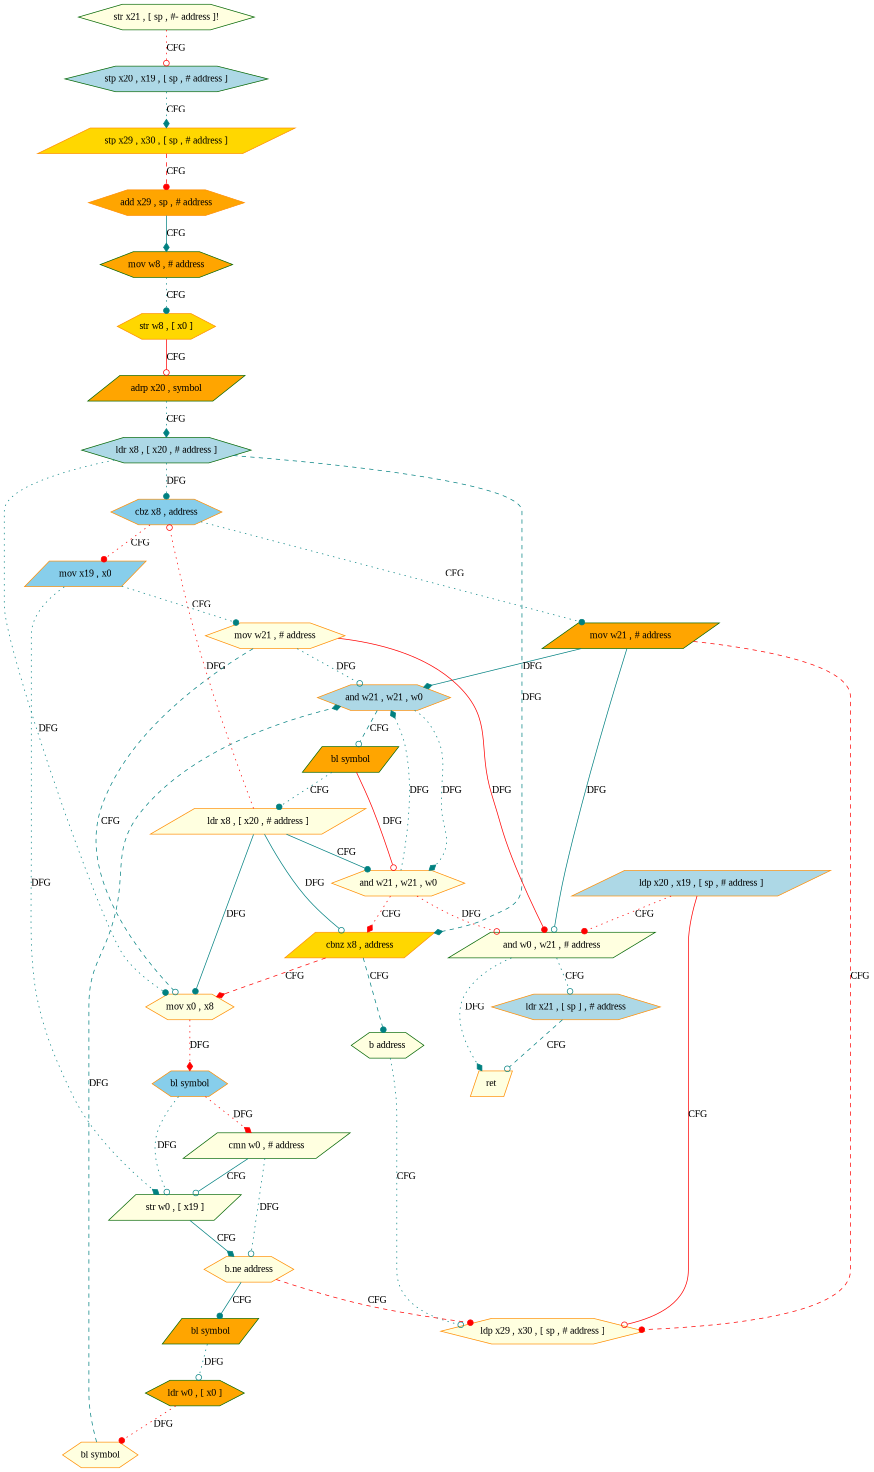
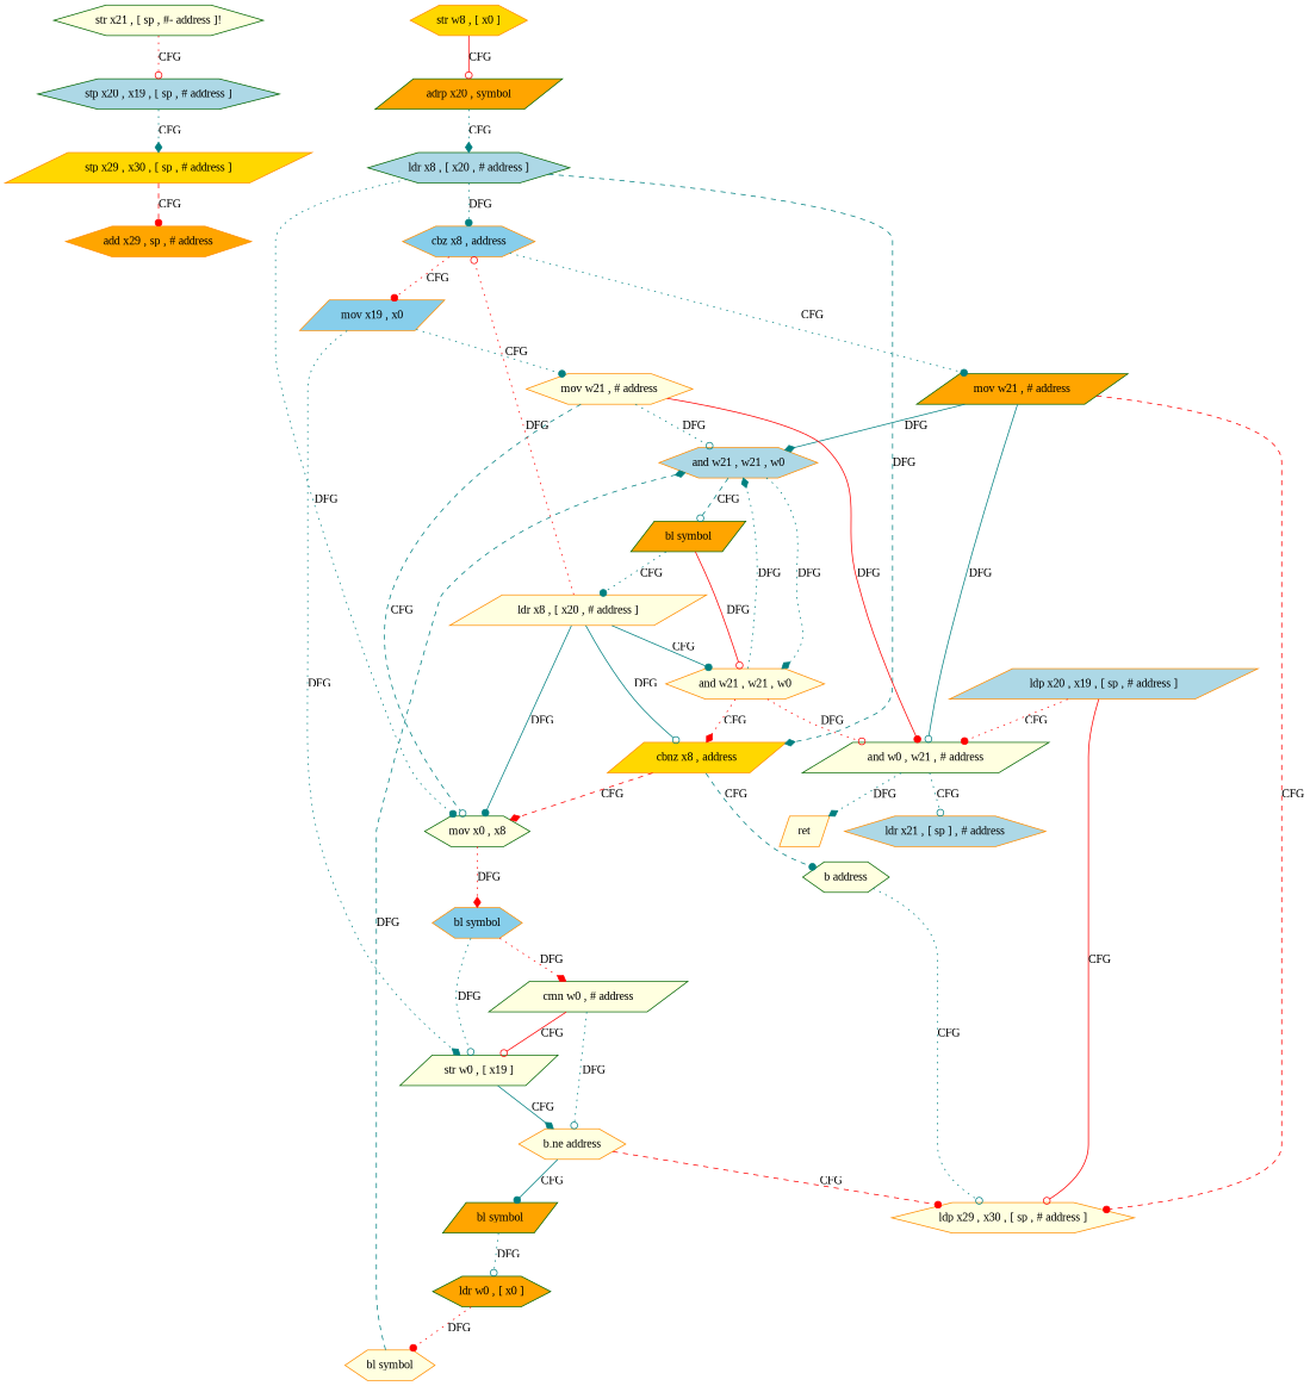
  digraph {
    fontname="Liberation Serif"
    node [color=darkorange fillcolor=lightyellow fontname="Liberation Serif" shape=hexagon style=filled]
    edge [arrowhead=odot color=teal fontname="Liberation Serif" style=dotted]
    n1 [color=darkgreen label="str x21 , [ sp , #- address ]!"]
    n2 [color=darkgreen fillcolor=lightblue label="stp x20 , x19 , [ sp , # address ]"]
    n3 [fillcolor=gold label="stp x29 , x30 , [ sp , # address ]" shape=parallelogram]
    n4 [fillcolor=orange label="add x29 , sp , # address"]
-   n5 [color=darkgreen fillcolor=orange label="mov w8 , # address"]
    n6 [fillcolor=gold label="str w8 , [ x0 ]"]
    n7 [color=darkgreen fillcolor=orange label="adrp x20 , symbol" shape=parallelogram]
    n8 [color=darkgreen fillcolor=lightblue label="ldr x8 , [ x20 , # address ]"]
    n9 [fillcolor=skyblue label="cbz x8 , address"]
-   n10 [label="mov x0 , x8"]
+   n10 [color=darkgreen label="mov x0 , x8"]
    n11 [fillcolor=gold label="cbnz x8 , address" shape=parallelogram]
    n12 [color=darkgreen fillcolor=orange label="mov w21 , # address" shape=parallelogram]
    n13 [fillcolor=skyblue label="mov x19 , x0" shape=parallelogram]
    n14 [fillcolor=skyblue label="bl symbol"]
    n15 [color=darkgreen label="b address"]
    n16 [label="ldp x29 , x30 , [ sp , # address ]"]
    n17 [color=darkgreen label="and w0 , w21 , # address" shape=parallelogram]
    n18 [fillcolor=lightblue label="and w21 , w21 , w0"]
    n19 [label="mov w21 , # address"]
    n20 [color=darkgreen label="str w0 , [ x19 ]" shape=parallelogram]
    n21 [fillcolor=lightblue label="ldr x21 , [ sp ] , # address"]
    n22 [label=ret shape=parallelogram]
    n23 [color=darkgreen fillcolor=orange label="bl symbol" shape=parallelogram]
    n24 [label="and w21 , w21 , w0"]
    n25 [label="b.ne address"]
    n26 [fillcolor=lightblue label="ldp x20 , x19 , [ sp , # address ]" shape=parallelogram]
    n27 [color=darkgreen label="cmn w0 , # address" shape=parallelogram]
    n28 [color=darkgreen fillcolor=orange label="bl symbol" shape=parallelogram]
    n29 [color=darkgreen fillcolor=orange label="ldr w0 , [ x0 ]"]
    n30 [label="bl symbol"]
    n31 [label="ldr x8 , [ x20 , # address ]" shape=parallelogram]
    n1 -> n2 [color=red label=CFG]
    n2 -> n3 [arrowhead=diamond label=CFG]
    n3 -> n4 [arrowhead=dot color=red label=CFG style=dashed]
-   n4 -> n5 [arrowhead=diamond label=CFG style=solid]
-   n5 -> n6 [arrowhead=dot label=CFG]
    n6 -> n7 [color=red label=CFG style=solid]
    n7 -> n8 [arrowhead=diamond label=CFG]
    n8 -> n9 [arrowhead=dot label=DFG]
    n8 -> n10 [arrowhead=dot label=DFG]
    n8 -> n11 [arrowhead=diamond label=DFG style=dashed]
    n9 -> n12 [arrowhead=dot label=CFG]
    n9 -> n13 [arrowhead=dot color=red label=CFG]
    n10 -> n14 [arrowhead=diamond color=red label=DFG]
    n11 -> n10 [arrowhead=diamond color=red label=CFG style=dashed]
    n11 -> n15 [arrowhead=dot label=CFG style=dashed]
    n12 -> n16 [arrowhead=dot color=red label=CFG style=dashed]
    n12 -> n17 [label=DFG style=solid]
    n12 -> n18 [arrowhead=diamond label=DFG style=solid]
    n13 -> n19 [arrowhead=dot label=CFG]
    n13 -> n20 [arrowhead=diamond label=DFG]
    n14 -> n20 [label=DFG]
    n14 -> n27 [arrowhead=diamond color=red label=DFG]
    n15 -> n16 [label=CFG]
    n17 -> n21 [label=CFG]
    n17 -> n22 [arrowhead=diamond label=DFG]
    n18 -> n23 [label=CFG style=dashed]
    n18 -> n24 [arrowhead=diamond label=DFG]
    n19 -> n10 [label=CFG style=dashed]
    n19 -> n17 [arrowhead=dot color=red label=DFG style=solid]
    n19 -> n18 [label=DFG]
    n20 -> n25 [arrowhead=diamond label=CFG style=solid]
-   n21 -> n22 [label=CFG style=dashed]
    n23 -> n24 [color=red label=DFG style=solid]
    n23 -> n31 [arrowhead=dot label=CFG]
    n24 -> n11 [arrowhead=diamond color=red label=CFG]
    n24 -> n17 [color=red label=DFG]
    n24 -> n18 [arrowhead=diamond label=DFG]
    n25 -> n16 [arrowhead=dot color=red label=CFG style=dashed]
    n25 -> n28 [arrowhead=dot label=CFG style=solid]
    n26 -> n16 [color=red label=CFG style=solid]
    n26 -> n17 [arrowhead=dot color=red label=CFG]
-   n27 -> n20 [label=CFG style=solid]
+   n27 -> n20 [color=red label=CFG style=solid]
    n27 -> n25 [label=DFG]
    n28 -> n29 [label=DFG]
    n29 -> n30 [arrowhead=dot color=red label=DFG]
    n30 -> n18 [arrowhead=diamond label=DFG style=dashed]
    n31 -> n9 [color=red label=DFG]
    n31 -> n10 [arrowhead=dot label=DFG style=solid]
    n31 -> n11 [label=DFG style=solid]
    n31 -> n24 [arrowhead=dot label=CFG style=solid]
  }
